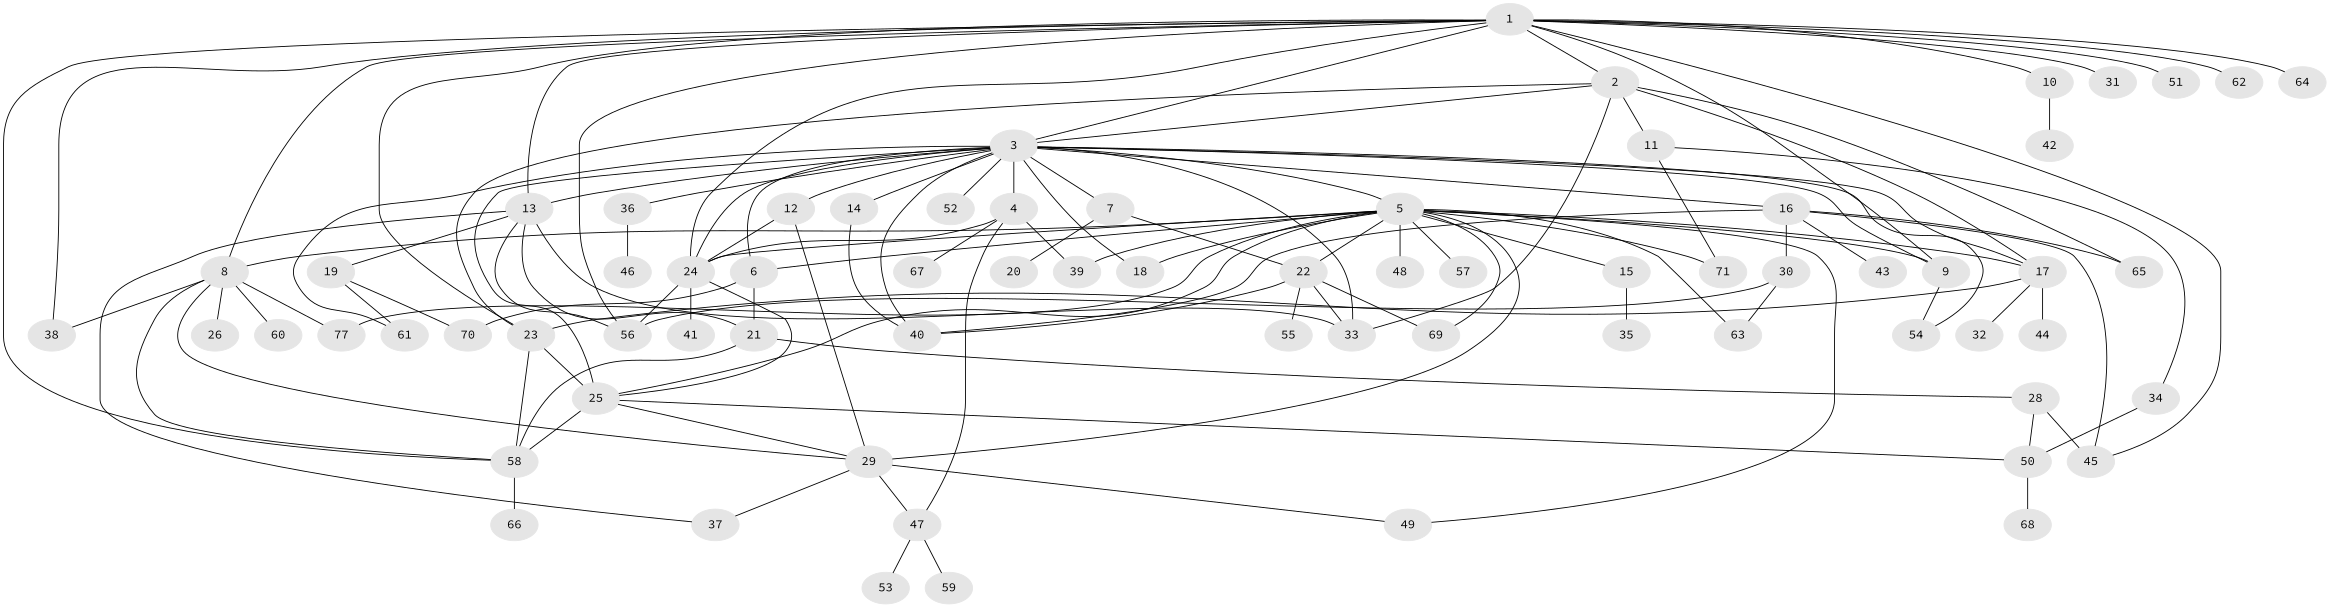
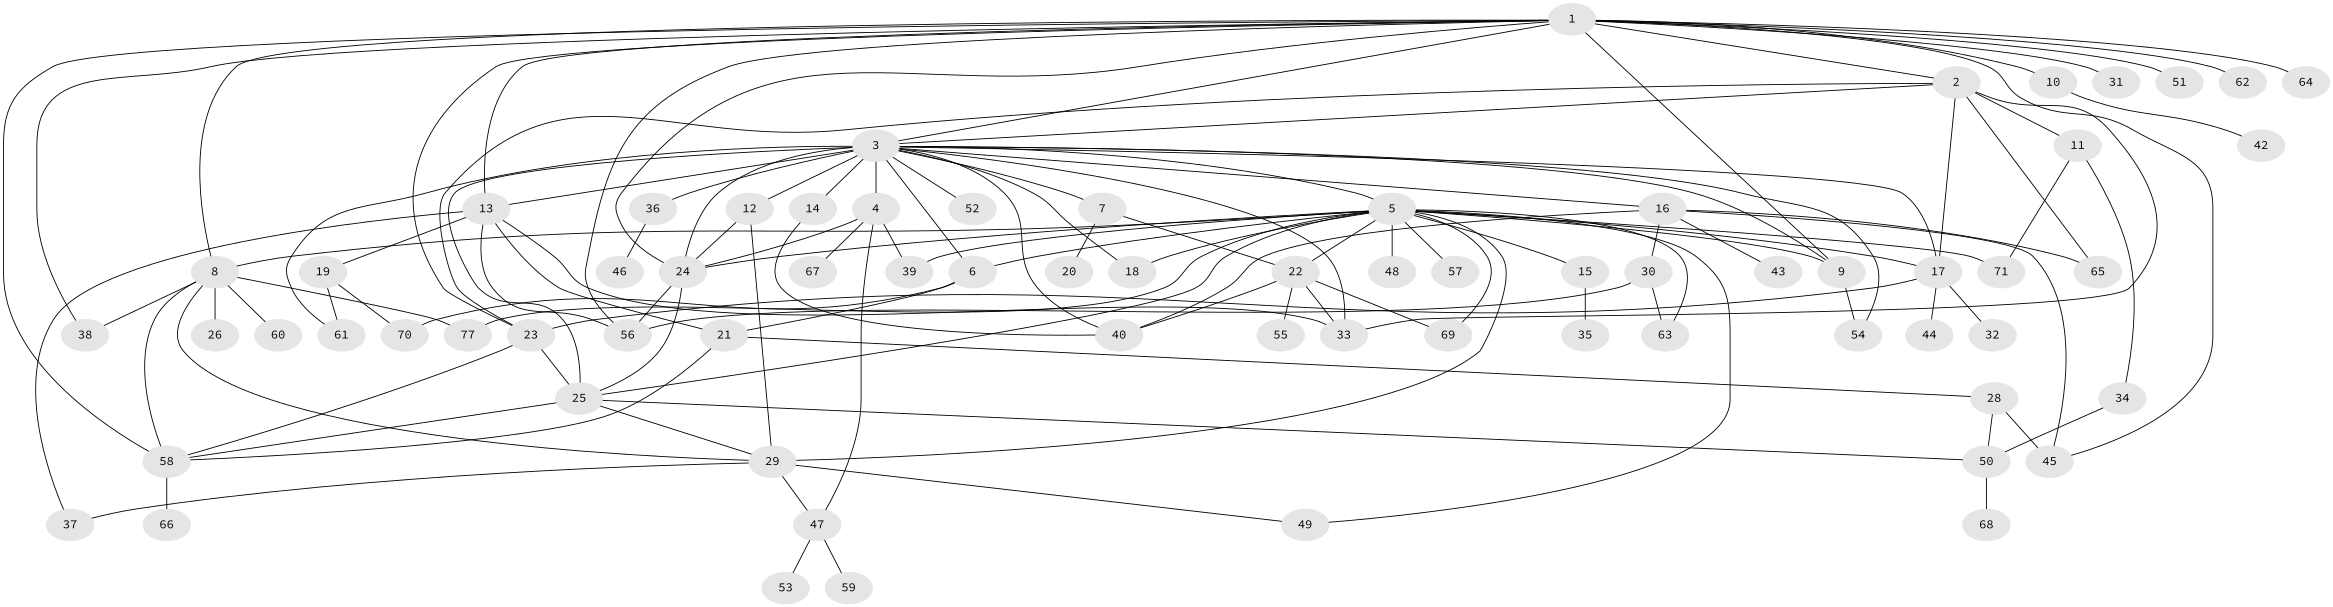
  graph {
    fontname="Source Code Pro"
    node [color=gray90 fontname="Source Code Pro" style=filled]
    edge [fontname="Source Code Pro" weight=1.0]
    1
    2
    3
    8
    9
    10
    13
    23
    24
    31
    38
    45
    51
    56
    58
    62
    64
    11
    17
    33
    65
    4
    5
    6
    7
    12
    14
    16
    18
    25
    36
    40
    52
    54
    61
    n36 [label=77]
    29
    26
    60
    42
    21
    19
    37
-   41
    66
    71
    34
    32
    44
    39
    47
    67
    22
    15
    48
    49
    57
    63
    69
    70
    20
    30
    43
    55
    50
    46
    53
    59
    35
    28
    68
    1 -- 2
    1 -- 3
    1 -- 8
    1 -- 9
    1 -- 10
    1 -- 13
    1 -- 23
    1 -- 24
    1 -- 31
    1 -- 38
    1 -- 45
    1 -- 51
    1 -- 56
    1 -- 58
    1 -- 62
    1 -- 64
    2 -- 3
    2 -- 23
    2 -- 11 [weight=2.0]
    2 -- 17
    2 -- 33
    2 -- 65
    3 -- 9
    3 -- 13 [weight=2.0]
    3 -- 24
    3 -- 17
    3 -- 33 [weight=2.0]
    3 -- 4 [weight=16.0]
    3 -- 5
    3 -- 6
    3 -- 7
    3 -- 12
    3 -- 14 [weight=2.0]
    3 -- 16 [weight=2.0]
    3 -- 18
    3 -- 25
    3 -- 36
    3 -- 40
    3 -- 52
    3 -- 54
    3 -- 61 [weight=2.0]
    8 -- 38
    8 -- 58
    8 -- n36
    8 -- 29
    8 -- 26
    8 -- 60
    9 -- 54
    10 -- 42
    13 -- 56
    13 -- 33
    13 -- 21
    13 -- 19
    13 -- 37
    23 -- 58
    23 -- 25 [weight=3.0]
    24 -- 56
    24 -- 25
-   24 -- 41
    58 -- 66
    11 -- 71
    11 -- 34
    17 -- 23 [weight=2.0]
    17 -- 32
    17 -- 44
    4 -- 24
    4 -- 39
    4 -- 47
    4 -- 67
    5 -- 8
    5 -- 9
    5 -- 24
    5 -- 17
    5 -- 6
    5 -- 18
    5 -- 25
    5 -- n36
    5 -- 29
    5 -- 71
    5 -- 39
    5 -- 22
    5 -- 15
    5 -- 48
    5 -- 49
    5 -- 57
    5 -- 63
    5 -- 69
    6 -- 21
    6 -- 70
    7 -- 22
    7 -- 20
    12 -- 24
    12 -- 29
    14 -- 40
    16 -- 45
    16 -- 65
    16 -- 40
    16 -- 30
    16 -- 43 [weight=2.0]
    25 -- 58
    25 -- 29
    25 -- 50
    36 -- 46
    29 -- 37
    29 -- 47
    29 -- 49
    21 -- 58
    21 -- 28
    19 -- 61 [weight=2.0]
    19 -- 70
    34 -- 50
    47 -- 53
    47 -- 59
    22 -- 33
    22 -- 40
    22 -- 69
    22 -- 55
    15 -- 35
    30 -- 56
    30 -- 63
    50 -- 68
    28 -- 45 [weight=2.0]
    28 -- 50
  }
